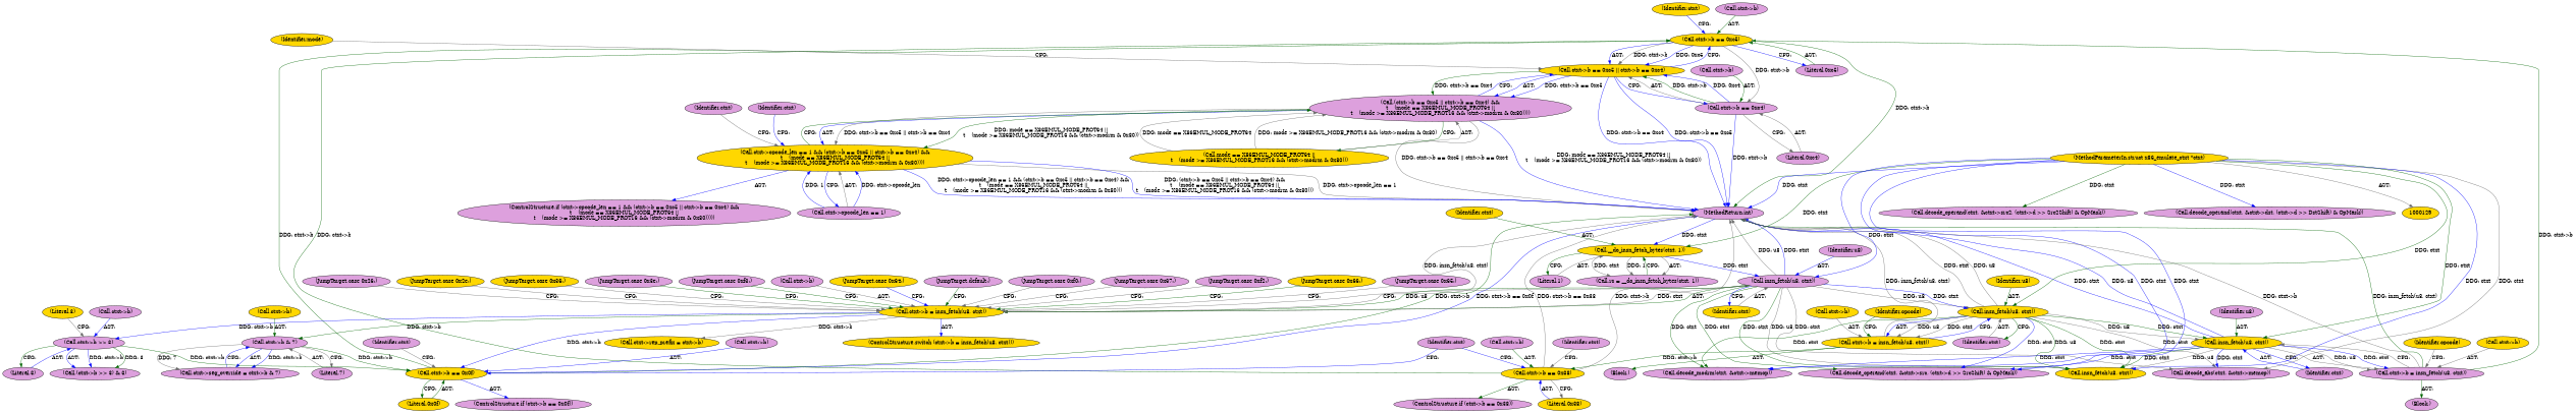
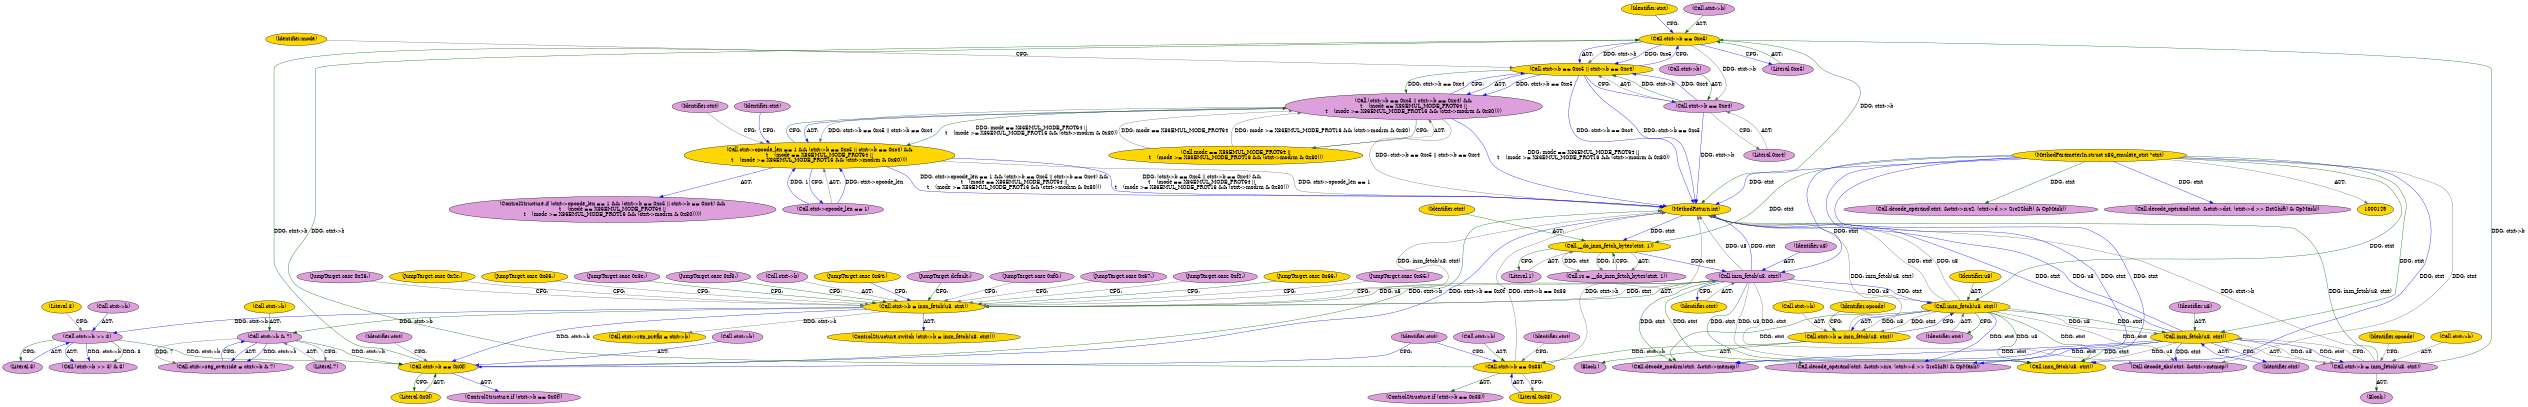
  digraph {
    node [fillcolor=plum style=filled]
    edge [color=blue]
    n1 [fillcolor=gold label="(Call,ctxt->b == 0xc5)"]
    n2 [fillcolor=gold label="(Call,ctxt->b == 0xc5 || ctxt->b == 0xc4)"]
    n3 [label="(Call,ctxt->b == 0xc4)"]
-   n4 [label="(MethodReturn,int)"]
+   n4 [fillcolor=gold label="(MethodReturn,int)"]
    n5 [label="(Literal,0xc5)"]
    n6 [label="(Call,(ctxt->b == 0xc5 || ctxt->b == 0xc4) &&\n\t    (mode == X86EMUL_MODE_PROT64 ||\n\t    (mode >= X86EMUL_MODE_PROT16 && (ctxt->modrm & 0x80))))"]
    n7 [label="(Literal,0xc4)"]
    n8 [fillcolor=gold label="(Call,__do_insn_fetch_bytes(ctxt, 1))"]
    n9 [fillcolor=gold label="(Call,ctxt->b == 0x0f)"]
    n10 [label="(ControlStructure,if (ctxt->b == 0x0f))"]
    n11 [fillcolor=gold label="(Literal,0x0f)"]
    n12 [label="(Call,ctxt->b & 7)"]
    n13 [label="(Literal,7)"]
    n14 [label="(Call,ctxt->seg_override = ctxt->b & 7)"]
    n15 [fillcolor=gold label="(Call,ctxt->b = insn_fetch(u8, ctxt))"]
    n16 [label="(Call,insn_fetch(u8, ctxt))"]
    n17 [label="(Call,ctxt->b >> 3)"]
    n18 [fillcolor=gold label="(ControlStructure,switch (ctxt->b = insn_fetch(u8, ctxt)))"]
    n19 [fillcolor=gold label="(Call,ctxt->rep_prefix = ctxt->b)"]
    n20 [fillcolor=gold label="(Call,insn_fetch(u8, ctxt))"]
    n21 [label="(Call,decode_operand(ctxt, &ctxt->src, (ctxt->d >> SrcShift) & OpMask))"]
    n22 [label="(Call,decode_abs(ctxt, &ctxt->memop))"]
    n23 [fillcolor=gold label="(Call,insn_fetch(u8, ctxt))"]
    n24 [fillcolor=gold label="(Identifier,ctxt)"]
    n25 [label="(Call,decode_modrm(ctxt, &ctxt->memop))"]
    n26 [label="(Literal,3)"]
    n27 [label="(Call,(ctxt->b >> 3) & 3)"]
    n28 [fillcolor=gold label="(Call,insn_fetch(u8, ctxt))"]
    n29 [fillcolor=gold label="(Call,ctxt->b = insn_fetch(u8, ctxt))"]
    n30 [label="(Identifier,ctxt)"]
    n31 [label="(Literal,1)"]
    n32 [label="(Call,rc = __do_insn_fetch_bytes(ctxt, 1))"]
    n33 [fillcolor=gold label="(MethodParameterIn,struct x86_emulate_ctxt *ctxt)"]
    n34 [label="(Call,decode_operand(ctxt, &ctxt->src2, (ctxt->d >> Src2Shift) & OpMask))"]
    n35 [label="(Call,decode_operand(ctxt, &ctxt->dst, (ctxt->d >> DstShift) & OpMask))"]
    1000129 [fillcolor=gold]
    n37 [label="(Call,ctxt->b = insn_fetch(u8, ctxt))"]
    n38 [label="(Identifier,ctxt)"]
    n39 [fillcolor=gold label="(Call,ctxt->b == 0x38)"]
    n40 [fillcolor=gold label="(Literal,0x38)"]
    n41 [label="(ControlStructure,if (ctxt->b == 0x38))"]
    n42 [label="(Block,)"]
    n43 [label="(Block,)"]
    n44 [fillcolor=gold label="(Call,ctxt->opcode_len == 1 && (ctxt->b == 0xc5 || ctxt->b == 0xc4) &&\n\t    (mode == X86EMUL_MODE_PROT64 ||\n\t    (mode >= X86EMUL_MODE_PROT16 && (ctxt->modrm & 0x80))))"]
    n45 [fillcolor=gold label="(Call,mode == X86EMUL_MODE_PROT64 ||\n\t    (mode >= X86EMUL_MODE_PROT16 && (ctxt->modrm & 0x80)))"]
    n46 [label="(Call,ctxt->opcode_len == 1)"]
    n47 [label="(ControlStructure,if (ctxt->opcode_len == 1 && (ctxt->b == 0xc5 || ctxt->b == 0xc4) &&\n\t    (mode == X86EMUL_MODE_PROT64 ||\n\t    (mode >= X86EMUL_MODE_PROT16 && (ctxt->modrm & 0x80)))))"]
    n48 [label="(Call,ctxt->b)"]
    n49 [label="(JumpTarget,case 0xf2:)"]
    n50 [fillcolor=gold label="(JumpTarget,case 0x66:)"]
    n51 [label="(JumpTarget,case 0x65:)"]
    n52 [label="(JumpTarget,case 0x26:)"]
    n53 [fillcolor=gold label="(JumpTarget,case 0x2e:)"]
    n54 [fillcolor=gold label="(JumpTarget,case 0x36:)"]
    n55 [fillcolor=gold label="(Identifier,u8)"]
    n56 [label="(Identifier,ctxt)"]
    n57 [label="(JumpTarget,case 0x3e:)"]
    n58 [label="(JumpTarget,case 0xf3:)"]
    n59 [label="(Identifier,ctxt)"]
    n60 [fillcolor=gold label="(Identifier,ctxt)"]
    n61 [fillcolor=gold label="(Literal,3)"]
    n62 [fillcolor=gold label="(Identifier,ctxt)"]
    n63 [label="(Call,ctxt->b)"]
    n64 [fillcolor=gold label="(Identifier,mode)"]
    n65 [fillcolor=gold label="(Identifier,opcode)"]
    n66 [label="(Call,ctxt->b)"]
    n67 [label="(Identifier,u8)"]
    n68 [label="(Identifier,ctxt)"]
    n69 [label="(Call,ctxt->b)"]
    n70 [fillcolor=gold label="(JumpTarget,case 0x64:)"]
    n71 [fillcolor=gold label="(Call,ctxt->b)"]
    n72 [label="(Call,ctxt->b)"]
    n73 [label="(Identifier,u8)"]
    n74 [label="(Identifier,ctxt)"]
    n75 [fillcolor=gold label="(Call,ctxt->b)"]
    n76 [fillcolor=gold label="(Identifier,opcode)"]
    n77 [label="(Call,ctxt->b)"]
    n78 [label="(JumpTarget,default:)"]
    n79 [fillcolor=gold label="(Call,ctxt->b)"]
    n80 [label="(JumpTarget,case 0xf0:)"]
    n81 [label="(JumpTarget,case 0x67:)"]
    n82 [label="(Identifier,ctxt)"]
    n1 -> n2 [label="AST: "]
    n1 -> n2 [color=gray40 label="DDG: ctxt->b"]
    n1 -> n2 [label="DDG: 0xc5"]
    n1 -> n3 [color=gray40 label="DDG: ctxt->b"]
    n1 -> n4 [color=darkgreen label="DDG: ctxt->b"]
    n1 -> n5 [label="CFG: "]
    n2 -> n1 [label="CFG: "]
    n2 -> n3 [label="CFG: "]
    n2 -> n4 [label="DDG: ctxt->b == 0xc5"]
    n2 -> n4 [label="DDG: ctxt->b == 0xc4"]
    n2 -> n6 [label="AST: "]
    n2 -> n6 [label="DDG: ctxt->b == 0xc5"]
    n2 -> n6 [color=darkgreen label="DDG: ctxt->b == 0xc4"]
    n3 -> n2 [color=gray40 label="AST: "]
    n3 -> n2 [color=darkgreen label="DDG: ctxt->b"]
    n3 -> n2 [label="DDG: 0xc4"]
    n3 -> n4 [label="DDG: ctxt->b"]
    n3 -> n7 [color=gray40 label="CFG: "]
    n4 -> n8 [label="DDG: ctxt"]
    n5 -> n1 [color=darkgreen label="AST: "]
    n6 -> n2 [label="CFG: "]
    n6 -> n4 [label="DDG: mode == X86EMUL_MODE_PROT64 ||\n\t    (mode >= X86EMUL_MODE_PROT16 && (ctxt->modrm & 0x80))"]
    n6 -> n4 [color=gray40 label="DDG: ctxt->b == 0xc5 || ctxt->b == 0xc4"]
    n6 -> n44 [label="AST: "]
    n6 -> n44 [color=gray40 label="DDG: ctxt->b == 0xc5 || ctxt->b == 0xc4"]
    n6 -> n44 [color=darkgreen label="DDG: mode == X86EMUL_MODE_PROT64 ||\n\t    (mode >= X86EMUL_MODE_PROT16 && (ctxt->modrm & 0x80))"]
    n6 -> n45 [color=darkgreen label="CFG: "]
    n7 -> n3 [color=gray40 label="AST: "]
    n8 -> n16 [label="DDG: ctxt"]
    n8 -> n31 [color=darkgreen label="CFG: "]
    n8 -> n32 [color=gray40 label="AST: "]
    n8 -> n32 [color=gray40 label="DDG: ctxt"]
    n8 -> n32 [color=gray40 label="DDG: 1"]
    n9 -> n1 [color=darkgreen label="DDG: ctxt->b"]
    n9 -> n4 [color=darkgreen label="DDG: ctxt->b"]
    n9 -> n4 [label="DDG: ctxt->b == 0x0f"]
    n9 -> n10 [label="AST: "]
    n9 -> n11 [color=darkgreen label="CFG: "]
    n11 -> n9 [color=darkgreen label="AST: "]
    n12 -> n9 [color=darkgreen label="DDG: ctxt->b"]
    n12 -> n13 [color=gray40 label="CFG: "]
    n12 -> n14 [label="AST: "]
    n12 -> n14 [label="DDG: ctxt->b"]
    n12 -> n14 [color=gray40 label="DDG: 7"]
    n13 -> n12 [color=gray40 label="AST: "]
    n14 -> n12 [label="CFG: "]
    n15 -> n4 [color=gray40 label="DDG: insn_fetch(u8, ctxt)"]
    n15 -> n9 [label="DDG: ctxt->b"]
    n15 -> n12 [color=darkgreen label="DDG: ctxt->b"]
    n15 -> n16 [color=gray40 label="CFG: "]
    n15 -> n17 [label="DDG: ctxt->b"]
    n15 -> n18 [label="AST: "]
    n15 -> n19 [color=gray40 label="DDG: ctxt->b"]
    n16 -> n4 [color=gray40 label="DDG: u8"]
    n16 -> n4 [label="DDG: ctxt"]
    n16 -> n15 [color=darkgreen label="AST: "]
    n16 -> n15 [color=darkgreen label="DDG: u8"]
    n16 -> n15 [color=gray40 label="DDG: ctxt"]
    n16 -> n20 [color=gray40 label="DDG: u8"]
    n16 -> n20 [label="DDG: ctxt"]
    n16 -> n21 [color=darkgreen label="DDG: ctxt"]
    n16 -> n22 [color=gray40 label="DDG: ctxt"]
    n16 -> n23 [color=gray40 label="DDG: u8"]
    n16 -> n23 [color=darkgreen label="DDG: ctxt"]
    n16 -> n24 [label="CFG: "]
    n16 -> n25 [color=darkgreen label="DDG: ctxt"]
    n17 -> n9 [color=darkgreen label="DDG: ctxt->b"]
    n17 -> n26 [color=darkgreen label="CFG: "]
    n17 -> n27 [label="AST: "]
    n17 -> n27 [label="DDG: ctxt->b"]
    n17 -> n27 [color=darkgreen label="DDG: 3"]
    n20 -> n4 [color=gray40 label="DDG: ctxt"]
    n20 -> n4 [color=gray40 label="DDG: u8"]
    n20 -> n21 [label="DDG: ctxt"]
    n20 -> n22 [color=gray40 label="DDG: ctxt"]
    n20 -> n23 [color=darkgreen label="DDG: u8"]
    n20 -> n23 [color=darkgreen label="DDG: ctxt"]
    n20 -> n25 [color=darkgreen label="DDG: ctxt"]
    n20 -> n28 [color=gray40 label="DDG: u8"]
    n20 -> n28 [color=darkgreen label="DDG: ctxt"]
    n20 -> n29 [label="AST: "]
    n20 -> n29 [color=gray40 label="DDG: u8"]
    n20 -> n29 [color=gray40 label="DDG: ctxt"]
    n20 -> n30 [color=darkgreen label="CFG: "]
    n24 -> n16 [color=gray40 label="AST: "]
    n26 -> n17 [label="AST: "]
    n28 -> n4 [label="DDG: ctxt"]
    n28 -> n4 [label="DDG: u8"]
    n28 -> n21 [label="DDG: ctxt"]
    n28 -> n22 [label="DDG: ctxt"]
    n28 -> n23 [color=gray40 label="DDG: u8"]
    n28 -> n23 [color=darkgreen label="DDG: ctxt"]
    n28 -> n25 [label="DDG: ctxt"]
    n28 -> n37 [color=gray40 label="AST: "]
    n28 -> n37 [color=gray40 label="DDG: u8"]
    n28 -> n37 [label="DDG: ctxt"]
    n28 -> n38 [label="CFG: "]
    n29 -> n4 [color=gray40 label="DDG: insn_fetch(u8, ctxt)"]
    n29 -> n20 [label="CFG: "]
    n29 -> n39 [color=darkgreen label="DDG: ctxt->b"]
    n29 -> n42 [color=darkgreen label="AST: "]
    n30 -> n20 [color=gray40 label="AST: "]
    n31 -> n8 [color=gray40 label="AST: "]
    n32 -> n8 [color=darkgreen label="CFG: "]
    n33 -> n4 [label="DDG: ctxt"]
    n33 -> n8 [color=darkgreen label="DDG: ctxt"]
    n33 -> n16 [label="DDG: ctxt"]
    n33 -> n20 [color=darkgreen label="DDG: ctxt"]
    n33 -> n21 [label="DDG: ctxt"]
    n33 -> n22 [color=gray40 label="DDG: ctxt"]
    n33 -> n23 [label="DDG: ctxt"]
    n33 -> n25 [label="DDG: ctxt"]
    n33 -> n28 [color=darkgreen label="DDG: ctxt"]
    n33 -> n34 [color=darkgreen label="DDG: ctxt"]
    n33 -> n35 [label="DDG: ctxt"]
    n33 -> 1000129 [color=gray40 label="AST: "]
    n37 -> n1 [color=darkgreen label="DDG: ctxt->b"]
    n37 -> n4 [color=darkgreen label="DDG: insn_fetch(u8, ctxt)"]
    n37 -> n4 [color=gray40 label="DDG: ctxt->b"]
    n37 -> n28 [color=gray40 label="CFG: "]
    n37 -> n43 [color=darkgreen label="AST: "]
    n38 -> n28 [label="AST: "]
    n39 -> n1 [color=darkgreen label="DDG: ctxt->b"]
    n39 -> n4 [color=gray40 label="DDG: ctxt->b == 0x38"]
    n39 -> n4 [color=gray40 label="DDG: ctxt->b"]
    n39 -> n40 [color=gray40 label="CFG: "]
    n39 -> n41 [color=darkgreen label="AST: "]
    n40 -> n39 [label="AST: "]
    n44 -> n4 [color=gray40 label="DDG: ctxt->opcode_len == 1"]
    n44 -> n4 [label="DDG: ctxt->opcode_len == 1 && (ctxt->b == 0xc5 || ctxt->b == 0xc4) &&\n\t    (mode == X86EMUL_MODE_PROT64 ||\n\t    (mode >= X86EMUL_MODE_PROT16 && (ctxt->modrm & 0x80)))"]
    n44 -> n4 [label="DDG: (ctxt->b == 0xc5 || ctxt->b == 0xc4) &&\n\t    (mode == X86EMUL_MODE_PROT64 ||\n\t    (mode >= X86EMUL_MODE_PROT16 && (ctxt->modrm & 0x80)))"]
    n44 -> n6 [color=darkgreen label="CFG: "]
    n44 -> n46 [label="CFG: "]
    n44 -> n47 [label="AST: "]
    n45 -> n6 [color=gray40 label="AST: "]
    n45 -> n6 [color=gray40 label="DDG: mode == X86EMUL_MODE_PROT64"]
    n45 -> n6 [color=gray40 label="DDG: mode >= X86EMUL_MODE_PROT16 && (ctxt->modrm & 0x80)"]
    n46 -> n44 [color=gray40 label="AST: "]
    n46 -> n44 [label="DDG: ctxt->opcode_len"]
    n46 -> n44 [label="DDG: 1"]
    n48 -> n17 [label="AST: "]
    n49 -> n15 [color=gray40 label="CFG: "]
    n50 -> n15 [color=darkgreen label="CFG: "]
    n51 -> n15 [color=gray40 label="CFG: "]
    n52 -> n15 [color=gray40 label="CFG: "]
    n53 -> n15 [color=gray40 label="CFG: "]
    n54 -> n15 [color=gray40 label="CFG: "]
    n55 -> n20 [color=darkgreen label="AST: "]
    n56 -> n39 [color=gray40 label="CFG: "]
    n57 -> n15 [color=darkgreen label="CFG: "]
    n58 -> n15 [color=darkgreen label="CFG: "]
    n59 -> n44 [color=gray40 label="CFG: "]
    n60 -> n1 [label="CFG: "]
    n61 -> n17 [color=gray40 label="CFG: "]
    n62 -> n8 [color=darkgreen label="AST: "]
    n63 -> n15 [color=gray40 label="AST: "]
    n64 -> n2 [color=gray40 label="CFG: "]
    n65 -> n29 [color=darkgreen label="CFG: "]
    n66 -> n9 [label="AST: "]
    n67 -> n28 [color=darkgreen label="AST: "]
    n68 -> n9 [color=gray40 label="CFG: "]
    n69 -> n39 [color=darkgreen label="AST: "]
    n70 -> n15 [label="CFG: "]
    n71 -> n37 [color=gray40 label="AST: "]
    n72 -> n1 [color=darkgreen label="AST: "]
    n73 -> n16 [label="AST: "]
    n74 -> n9 [label="CFG: "]
    n74 -> n39 [label="CFG: "]
    n75 -> n12 [color=darkgreen label="AST: "]
    n76 -> n37 [color=gray40 label="CFG: "]
    n77 -> n3 [color=darkgreen label="AST: "]
    n78 -> n15 [color=darkgreen label="CFG: "]
    n79 -> n29 [color=gray40 label="AST: "]
    n80 -> n15 [color=gray40 label="CFG: "]
    n81 -> n15 [color=gray40 label="CFG: "]
    n82 -> n44 [label="CFG: "]
  }
